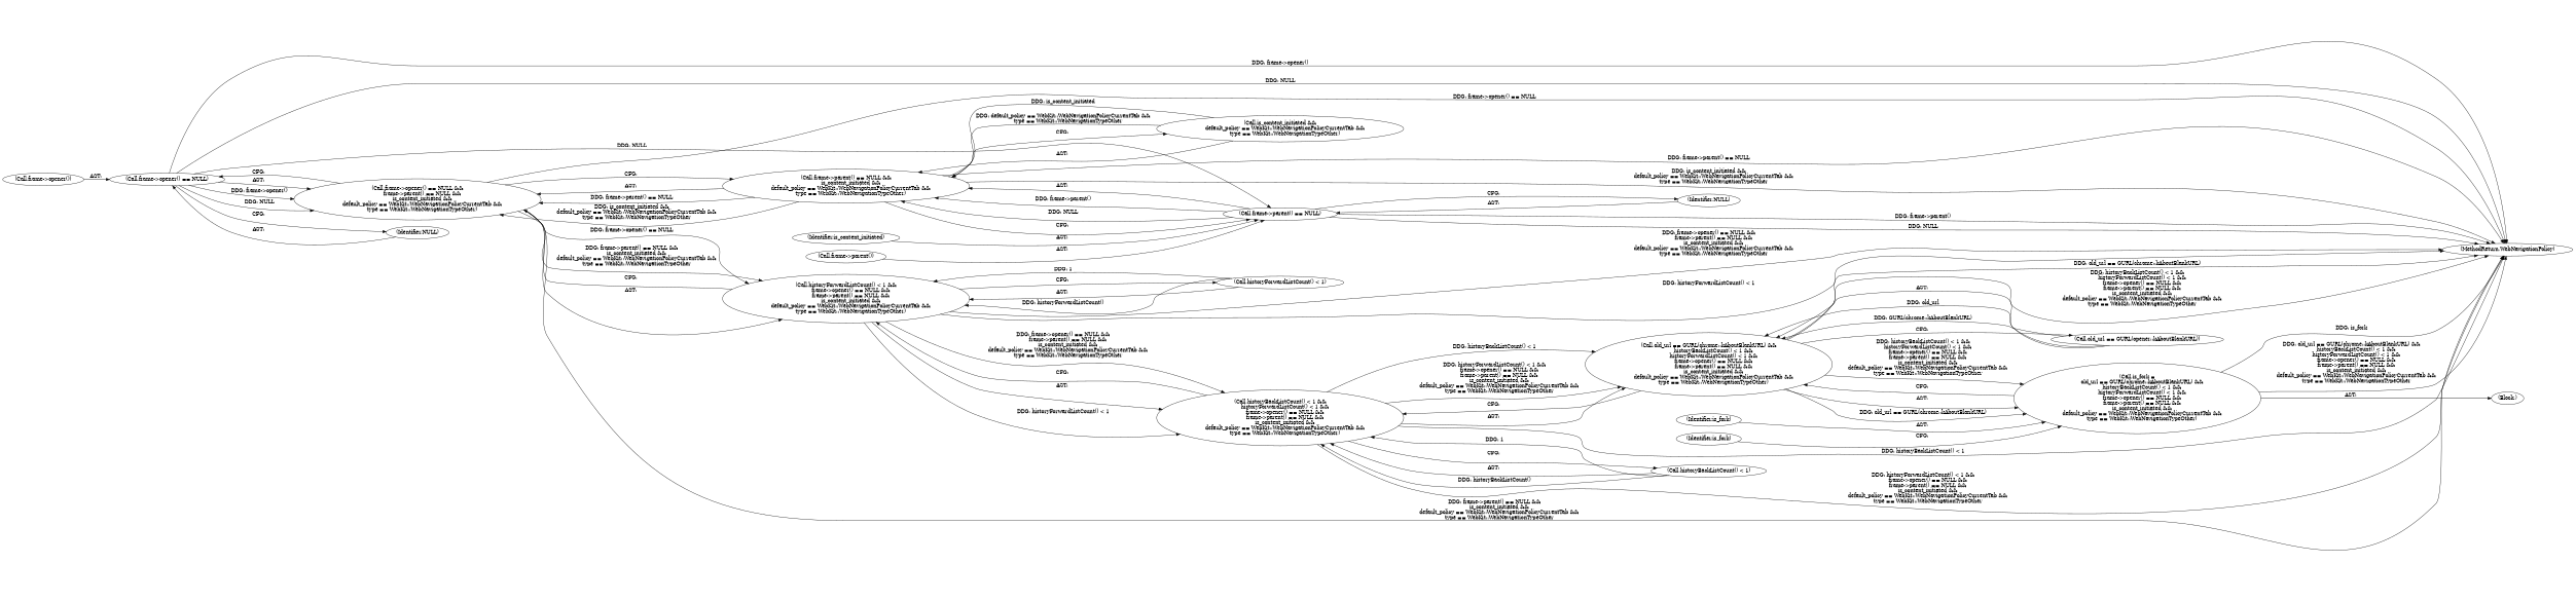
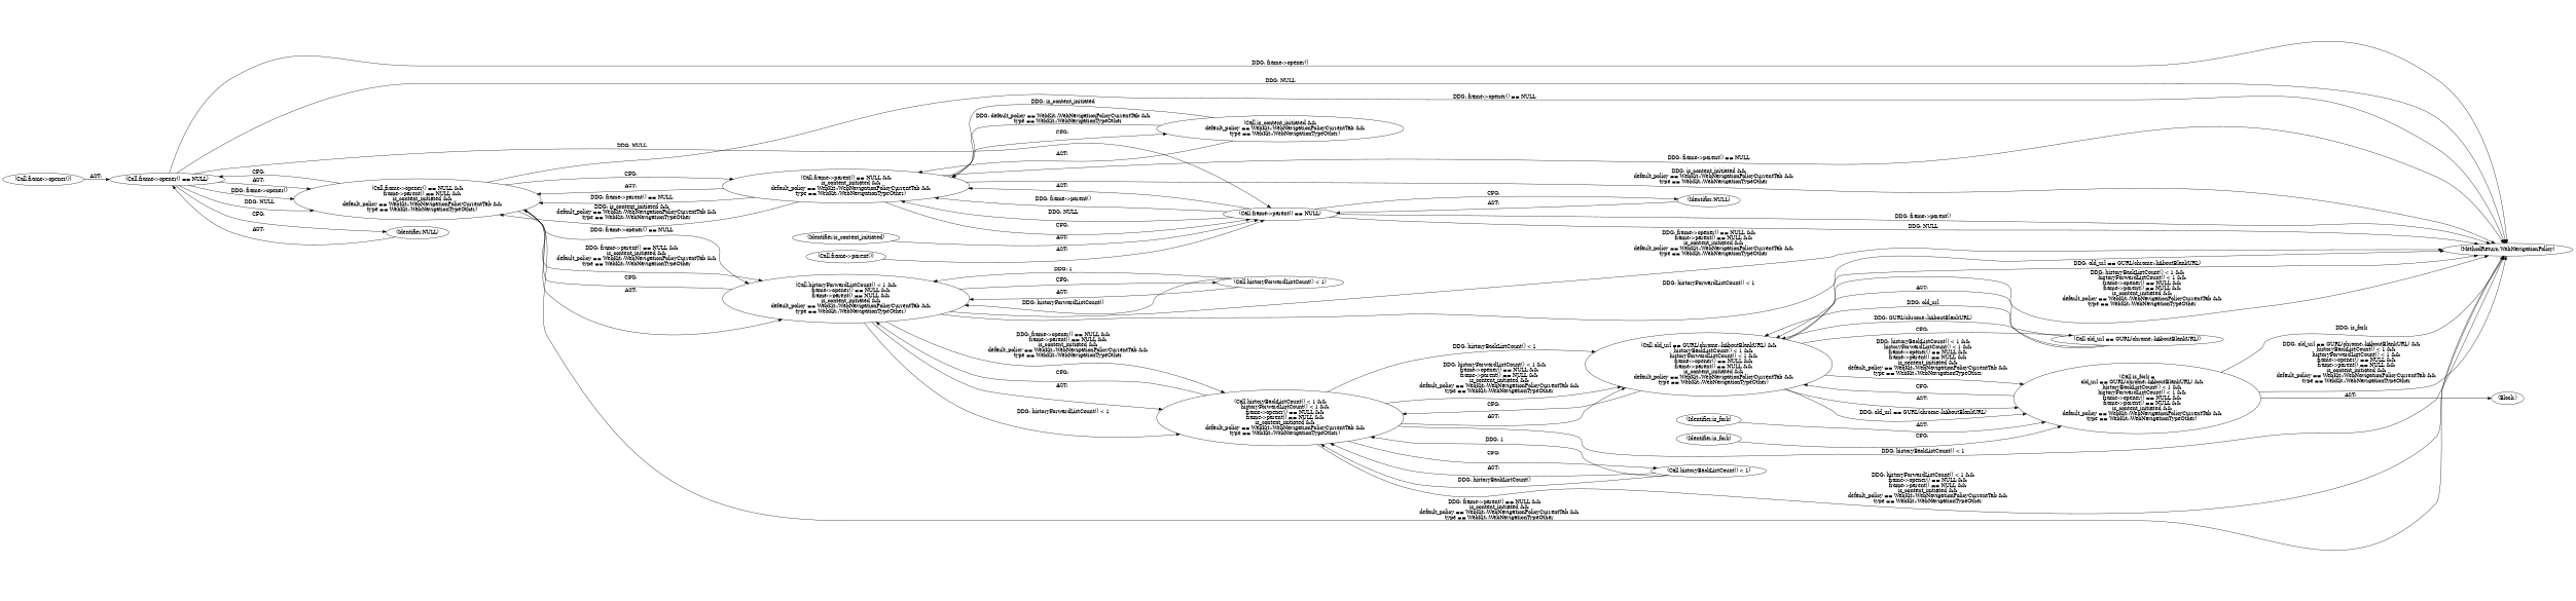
  digraph {
    rankdir=LR
    n1 [label="(Call,frame->opener() == NULL)"]
    n2 [label="(Call,frame->opener() == NULL &&\n      frame->parent() == NULL &&\n      is_content_initiated &&\n      default_policy == WebKit::WebNavigationPolicyCurrentTab &&\n      type == WebKit::WebNavigationTypeOther)"]
    n3 [label="(Call,frame->parent() == NULL)"]
    n4 [label="(Identifier,NULL)"]
    n5 [label="(MethodReturn,WebNavigationPolicy)"]
    n6 [label="(Call,historyForwardListCount() < 1 &&\n      frame->opener() == NULL &&\n      frame->parent() == NULL &&\n      is_content_initiated &&\n      default_policy == WebKit::WebNavigationPolicyCurrentTab &&\n      type == WebKit::WebNavigationTypeOther)"]
    n7 [label="(Call,frame->parent() == NULL &&\n      is_content_initiated &&\n      default_policy == WebKit::WebNavigationPolicyCurrentTab &&\n      type == WebKit::WebNavigationTypeOther)"]
    n8 [label="(Identifier,NULL)"]
    n9 [label="(Call,historyBackListCount() < 1 &&\n      historyForwardListCount() < 1 &&\n      frame->opener() == NULL &&\n      frame->parent() == NULL &&\n      is_content_initiated &&\n      default_policy == WebKit::WebNavigationPolicyCurrentTab &&\n      type == WebKit::WebNavigationTypeOther)"]
    n10 [label="(Call,historyForwardListCount() < 1)"]
    n11 [label="(Call,is_content_initiated &&\n      default_policy == WebKit::WebNavigationPolicyCurrentTab &&\n      type == WebKit::WebNavigationTypeOther)"]
    n12 [label="(Call,old_url == GURL(chrome::kAboutBlankURL) &&\n      historyBackListCount() < 1 &&\n      historyForwardListCount() < 1 &&\n      frame->opener() == NULL &&\n      frame->parent() == NULL &&\n      is_content_initiated &&\n      default_policy == WebKit::WebNavigationPolicyCurrentTab &&\n      type == WebKit::WebNavigationTypeOther)"]
    n13 [label="(Call,historyBackListCount() < 1)"]
    n14 [label="(Call,is_fork =\n      old_url == GURL(chrome::kAboutBlankURL) &&\n      historyBackListCount() < 1 &&\n      historyForwardListCount() < 1 &&\n      frame->opener() == NULL &&\n      frame->parent() == NULL &&\n      is_content_initiated &&\n      default_policy == WebKit::WebNavigationPolicyCurrentTab &&\n      type == WebKit::WebNavigationTypeOther)"]
-   n15 [label="(Call,old_url == GURL(opener::kAboutBlankURL))"]
+   n15 [label="(Call,old_url == GURL(chrome::kAboutBlankURL))"]
    n16 [label="(Block,)"]
    n17 [label="(Identifier,is_fork)"]
    n18 [label="(Identifier,is_content_initiated)"]
    n19 [label="(Call,frame->parent())"]
    n20 [label="(Identifier,is_fork)"]
    n21 [label="(Call,frame->opener())"]
    n1 -> n2 [label="AST: "]
    n1 -> n2 [label="DDG: frame->opener()"]
    n1 -> n2 [label="DDG: NULL"]
    n1 -> n3 [label="DDG: NULL"]
    n1 -> n4 [label="CFG: "]
    n1 -> n5 [label="DDG: frame->opener()"]
    n1 -> n5 [label="DDG: NULL"]
    n2 -> n1 [label="CFG: "]
    n2 -> n5 [label="DDG: frame->parent() == NULL &&\n      is_content_initiated &&\n      default_policy == WebKit::WebNavigationPolicyCurrentTab &&\n      type == WebKit::WebNavigationTypeOther"]
    n2 -> n5 [label="DDG: frame->opener() == NULL"]
    n2 -> n6 [label="AST: "]
    n2 -> n6 [label="DDG: frame->opener() == NULL"]
    n2 -> n6 [label="DDG: frame->parent() == NULL &&\n      is_content_initiated &&\n      default_policy == WebKit::WebNavigationPolicyCurrentTab &&\n      type == WebKit::WebNavigationTypeOther"]
    n2 -> n7 [label="CFG: "]
    n3 -> n5 [label="DDG: NULL"]
    n3 -> n5 [label="DDG: frame->parent()"]
    n3 -> n7 [label="AST: "]
    n3 -> n7 [label="DDG: frame->parent()"]
    n3 -> n7 [label="DDG: NULL"]
    n3 -> n8 [label="CFG: "]
    n4 -> n1 [label="AST: "]
    n6 -> n2 [label="CFG: "]
    n6 -> n5 [label="DDG: frame->opener() == NULL &&\n      frame->parent() == NULL &&\n      is_content_initiated &&\n      default_policy == WebKit::WebNavigationPolicyCurrentTab &&\n      type == WebKit::WebNavigationTypeOther"]
    n6 -> n5 [label="DDG: historyForwardListCount() < 1"]
    n6 -> n9 [label="AST: "]
    n6 -> n9 [label="DDG: historyForwardListCount() < 1"]
    n6 -> n9 [label="DDG: frame->opener() == NULL &&\n      frame->parent() == NULL &&\n      is_content_initiated &&\n      default_policy == WebKit::WebNavigationPolicyCurrentTab &&\n      type == WebKit::WebNavigationTypeOther"]
    n6 -> n10 [label="CFG: "]
    n7 -> n2 [label="AST: "]
    n7 -> n2 [label="DDG: frame->parent() == NULL"]
    n7 -> n2 [label="DDG: is_content_initiated &&\n      default_policy == WebKit::WebNavigationPolicyCurrentTab &&\n      type == WebKit::WebNavigationTypeOther"]
    n7 -> n3 [label="CFG: "]
    n7 -> n5 [label="DDG: frame->parent() == NULL"]
    n7 -> n5 [label="DDG: is_content_initiated &&\n      default_policy == WebKit::WebNavigationPolicyCurrentTab &&\n      type == WebKit::WebNavigationTypeOther"]
    n7 -> n11 [label="CFG: "]
    n8 -> n3 [label="AST: "]
    n9 -> n5 [label="DDG: historyBackListCount() < 1"]
    n9 -> n5 [label="DDG: historyForwardListCount() < 1 &&\n      frame->opener() == NULL &&\n      frame->parent() == NULL &&\n      is_content_initiated &&\n      default_policy == WebKit::WebNavigationPolicyCurrentTab &&\n      type == WebKit::WebNavigationTypeOther"]
    n9 -> n6 [label="CFG: "]
    n9 -> n12 [label="AST: "]
    n9 -> n12 [label="DDG: historyBackListCount() < 1"]
    n9 -> n12 [label="DDG: historyForwardListCount() < 1 &&\n      frame->opener() == NULL &&\n      frame->parent() == NULL &&\n      is_content_initiated &&\n      default_policy == WebKit::WebNavigationPolicyCurrentTab &&\n      type == WebKit::WebNavigationTypeOther"]
    n9 -> n13 [label="CFG: "]
    n10 -> n6 [label="AST: "]
    n10 -> n6 [label="DDG: historyForwardListCount()"]
    n10 -> n6 [label="DDG: 1"]
    n11 -> n7 [label="AST: "]
    n11 -> n7 [label="DDG: is_content_initiated"]
    n11 -> n7 [label="DDG: default_policy == WebKit::WebNavigationPolicyCurrentTab &&\n      type == WebKit::WebNavigationTypeOther"]
    n12 -> n5 [label="DDG: old_url == GURL(chrome::kAboutBlankURL)"]
    n12 -> n5 [label="DDG: historyBackListCount() < 1 &&\n      historyForwardListCount() < 1 &&\n      frame->opener() == NULL &&\n      frame->parent() == NULL &&\n      is_content_initiated &&\n      default_policy == WebKit::WebNavigationPolicyCurrentTab &&\n      type == WebKit::WebNavigationTypeOther"]
    n12 -> n9 [label="CFG: "]
    n12 -> n14 [label="AST: "]
    n12 -> n14 [label="DDG: old_url == GURL(chrome::kAboutBlankURL)"]
    n12 -> n14 [label="DDG: historyBackListCount() < 1 &&\n      historyForwardListCount() < 1 &&\n      frame->opener() == NULL &&\n      frame->parent() == NULL &&\n      is_content_initiated &&\n      default_policy == WebKit::WebNavigationPolicyCurrentTab &&\n      type == WebKit::WebNavigationTypeOther"]
    n12 -> n15 [label="CFG: "]
    n13 -> n9 [label="AST: "]
    n13 -> n9 [label="DDG: historyBackListCount()"]
    n13 -> n9 [label="DDG: 1"]
    n14 -> n5 [label="DDG: is_fork"]
    n14 -> n5 [label="DDG: old_url == GURL(chrome::kAboutBlankURL) &&\n      historyBackListCount() < 1 &&\n      historyForwardListCount() < 1 &&\n      frame->opener() == NULL &&\n      frame->parent() == NULL &&\n      is_content_initiated &&\n      default_policy == WebKit::WebNavigationPolicyCurrentTab &&\n      type == WebKit::WebNavigationTypeOther"]
    n14 -> n12 [label="CFG: "]
    n14 -> n16 [label="AST: "]
    n15 -> n12 [label="AST: "]
    n15 -> n12 [label="DDG: old_url"]
    n15 -> n12 [label="DDG: GURL(chrome::kAboutBlankURL)"]
    n17 -> n14 [label="AST: "]
    n18 -> n3 [label="AST: "]
    n19 -> n3 [label="AST: "]
    n20 -> n14 [label="CFG: "]
    n21 -> n1 [label="AST: "]
  }
